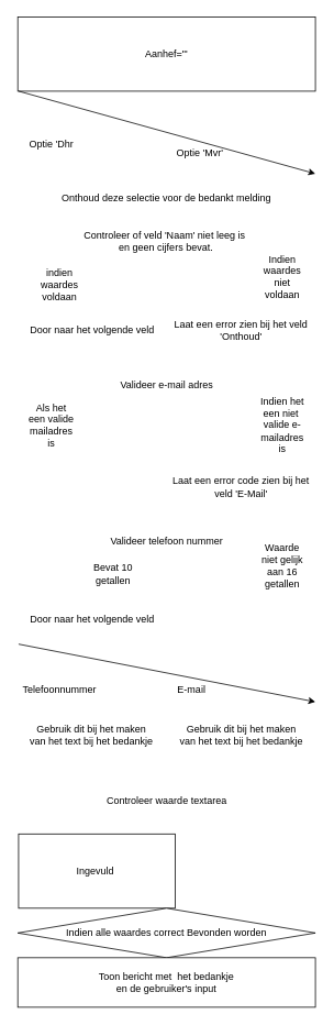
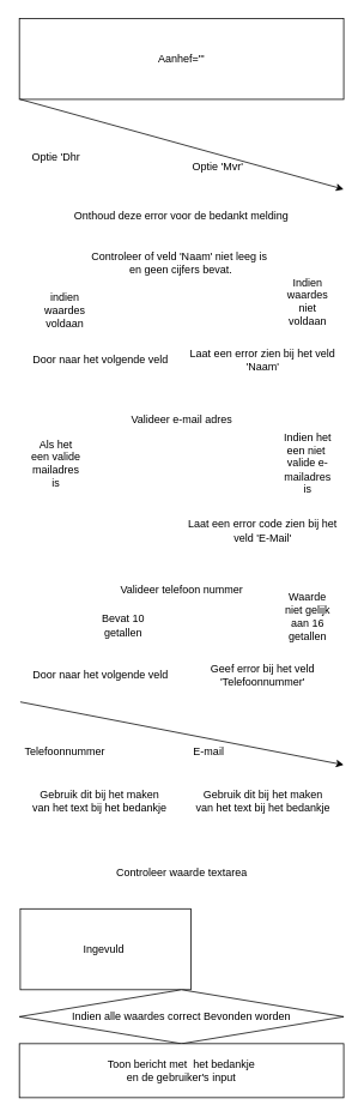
  <mxCell id="0" />
  <mxCell id="1" parent="0" />
  <mxCell id="2" value="" style="html=1;labelBorderColor=default;align=center;verticalAlign=middle;whiteSpace=wrap;strokeColor=#FFFFFF;" parent="1" vertex="1"><mxGeometry x="22" y="110" width="360" height="100" as="geometry" /></mxCell>
  <mxCell id="3" value="Aanhef=&quot;'" style="rounded=0;whiteSpace=wrap;html=1;" parent="1" vertex="1"><mxGeometry x="21" y="20" width="361" height="90" as="geometry" /></mxCell>
  <mxCell id="4" value="Optie 'Dhr" style="text;strokeColor=none;align=center;fillColor=none;html=1;verticalAlign=middle;whiteSpace=wrap;rounded=0;labelBorderColor=none;" parent="1" vertex="1"><mxGeometry x="32" y="160" width="60" height="30" as="geometry" /></mxCell>
  <mxCell id="5" value="Optie 'Mvr'" style="text;strokeColor=none;align=center;fillColor=none;html=1;verticalAlign=middle;whiteSpace=wrap;rounded=0;labelBorderColor=none;" parent="1" vertex="1"><mxGeometry x="212" y="170" width="60" height="30" as="geometry" /></mxCell>
  <mxCell id="6" value="" style="edgeStyle=none;html=1;" edge="1" parent="1" source="7" target="9"><mxGeometry relative="1" as="geometry" /></mxCell>
- <mxCell id="7" value="Onthoud deze selectie voor de bedankt melding" style="rounded=0;whiteSpace=wrap;html=1;labelBorderColor=none;strokeColor=#FFFFFF;" parent="1" vertex="1"><mxGeometry x="21" y="210" width="361" height="60" as="geometry" /></mxCell>
+ <mxCell id="7" value="Onthoud deze error voor de bedankt melding" style="rounded=0;whiteSpace=wrap;html=1;labelBorderColor=none;strokeColor=#FFFFFF;" parent="1" vertex="1"><mxGeometry x="21" y="210" width="361" height="60" as="geometry" /></mxCell>
  <mxCell id="8" value="" style="rounded=0;whiteSpace=wrap;html=1;labelBorderColor=default;strokeColor=#FFFFFF;" parent="1" vertex="1"><mxGeometry x="21" y="270" width="361" height="100" as="geometry" /></mxCell>
  <mxCell id="9" value="&lt;font style=&quot;font-size: 12px;&quot;&gt;Controleer of veld&lt;/font&gt;&amp;nbsp;'Naam' niet leeg is&amp;nbsp;&lt;br&gt;en geen cijfers bevat." style="triangle;whiteSpace=wrap;html=1;labelBorderColor=none;strokeColor=#FFFFFF;direction=south;spacingTop=-57;" parent="1" vertex="1"><mxGeometry x="21" y="270" width="360" height="100" as="geometry" /></mxCell>
  <mxCell id="10" value="indien waardes voldaan" style="text;strokeColor=none;align=center;fillColor=none;html=1;verticalAlign=middle;whiteSpace=wrap;rounded=0;labelBorderColor=none;fontSize=12;" parent="1" vertex="1"><mxGeometry x="42" y="330" width="60" height="30" as="geometry" /></mxCell>
  <mxCell id="11" value="Indien waardes niet voldaan" style="text;strokeColor=none;align=center;fillColor=none;html=1;verticalAlign=middle;whiteSpace=wrap;rounded=0;labelBorderColor=none;fontSize=12;" parent="1" vertex="1"><mxGeometry x="312" y="320" width="60" height="30" as="geometry" /></mxCell>
  <mxCell id="12" value="Door naar het volgende veld" style="rounded=0;whiteSpace=wrap;html=1;labelBorderColor=none;strokeColor=#FFFFFF;fontSize=12;" parent="1" vertex="1"><mxGeometry x="21" y="370" width="181" height="60" as="geometry" /></mxCell>
- <mxCell id="13" value="Laat een error zien bij het veld 'Onthoud'" style="rounded=0;whiteSpace=wrap;html=1;labelBorderColor=none;strokeColor=#FFFFFF;fontSize=12;" parent="1" vertex="1"><mxGeometry x="202" y="370" width="180" height="60" as="geometry" /></mxCell>
+ <mxCell id="13" value="Laat een error zien bij het veld 'Naam'" style="rounded=0;whiteSpace=wrap;html=1;labelBorderColor=none;strokeColor=#FFFFFF;fontSize=12;" parent="1" vertex="1"><mxGeometry x="202" y="370" width="180" height="60" as="geometry" /></mxCell>
  <mxCell id="14" value="" style="rounded=0;whiteSpace=wrap;html=1;labelBorderColor=default;strokeColor=#FFFFFF;fontSize=12;" parent="1" vertex="1"><mxGeometry x="21" y="430" width="361" height="130" as="geometry" /></mxCell>
  <mxCell id="15" value="Valideer e-mail adres" style="triangle;whiteSpace=wrap;html=1;labelBorderColor=none;strokeColor=#FFFFFF;fontSize=12;direction=south;spacingTop=-59;" parent="1" vertex="1"><mxGeometry x="22" y="430" width="360" height="130" as="geometry" /></mxCell>
  <mxCell id="16" value="Als het een valide mailadres is" style="text;strokeColor=none;align=center;fillColor=none;html=1;verticalAlign=middle;whiteSpace=wrap;rounded=0;labelBorderColor=none;fontSize=12;" parent="1" vertex="1"><mxGeometry x="32" y="500" width="60" height="30" as="geometry" /></mxCell>
  <mxCell id="17" value="Indien het een niet&amp;nbsp;&lt;br&gt;valide e-mailadres is" style="text;strokeColor=none;align=center;fillColor=none;html=1;verticalAlign=middle;whiteSpace=wrap;rounded=0;labelBorderColor=none;fontSize=12;" parent="1" vertex="1"><mxGeometry x="312" y="500" width="60" height="30" as="geometry" /></mxCell>
  <mxCell id="18" value="Laat een error code zien bij het veld 'E-Mail'" style="rounded=0;whiteSpace=wrap;html=1;labelBorderColor=none;strokeColor=#FFFFFF;fontSize=12;" parent="1" vertex="1"><mxGeometry x="202" y="560" width="180" height="60" as="geometry" /></mxCell>
  <mxCell id="19" value="" style="rounded=0;whiteSpace=wrap;html=1;labelBorderColor=default;strokeColor=#FFFFFF;fontSize=12;" parent="1" vertex="1"><mxGeometry x="21" y="620" width="361" height="100" as="geometry" /></mxCell>
  <mxCell id="20" value="Valideer telefoon nummer" style="triangle;whiteSpace=wrap;labelBorderColor=none;strokeColor=#FFFFFF;fontSize=12;direction=south;spacingTop=-30;" parent="1" vertex="1"><mxGeometry x="22" y="620" width="360" height="100" as="geometry" /></mxCell>
  <mxCell id="21" value="Bevat 10 getallen" style="text;strokeColor=none;align=center;fillColor=none;html=1;verticalAlign=middle;whiteSpace=wrap;rounded=0;labelBorderColor=none;fontSize=12;" parent="1" vertex="1"><mxGeometry x="107" y="680" width="60" height="30" as="geometry" /></mxCell>
  <mxCell id="22" value="Waarde niet gelijk aan 16 getallen" style="text;strokeColor=none;align=center;fillColor=none;html=1;verticalAlign=middle;whiteSpace=wrap;rounded=0;labelBorderColor=none;fontSize=12;" parent="1" vertex="1"><mxGeometry x="312" y="670" width="60" height="30" as="geometry" /></mxCell>
  <mxCell id="23" value="Door naar het volgende veld" style="rounded=0;whiteSpace=wrap;html=1;labelBorderColor=none;strokeColor=#FFFFFF;fontSize=12;" parent="1" vertex="1"><mxGeometry x="21" y="720" width="181" height="60" as="geometry" /></mxCell>
+ <mxCell id="24" value="Geef error bij het veld 'Telefoonnummer'" style="rounded=0;whiteSpace=wrap;html=1;labelBorderColor=none;strokeColor=#FFFFFF;fontSize=12;" parent="1" vertex="1"><mxGeometry x="202" y="720" width="180" height="60" as="geometry" /></mxCell>
  <mxCell id="25" value="" style="rounded=0;whiteSpace=wrap;html=1;labelBorderColor=default;strokeColor=#FFFFFF;fontSize=12;" parent="1" vertex="1"><mxGeometry x="22" y="780" width="360" height="70" as="geometry" /></mxCell>
  <mxCell id="26" value="Telefoonnummer&lt;br&gt;" style="text;strokeColor=none;align=center;fillColor=none;html=1;verticalAlign=middle;whiteSpace=wrap;rounded=0;labelBorderColor=none;fontSize=12;" parent="1" vertex="1"><mxGeometry x="42" y="820" width="60" height="30" as="geometry" /></mxCell>
  <mxCell id="27" value="E-mail" style="text;strokeColor=none;align=center;fillColor=none;html=1;verticalAlign=middle;whiteSpace=wrap;rounded=0;labelBorderColor=none;fontSize=12;" parent="1" vertex="1"><mxGeometry x="202" y="820" width="60" height="30" as="geometry" /></mxCell>
  <mxCell id="28" value="Gebruik dit bij het maken&lt;br&gt;van het text bij het bedankje" style="rounded=0;whiteSpace=wrap;html=1;labelBorderColor=none;strokeColor=#FFFFFF;fontSize=12;" parent="1" vertex="1"><mxGeometry x="20" y="850" width="181" height="80" as="geometry" /></mxCell>
  <mxCell id="29" value="Gebruik dit bij het maken&lt;br&gt;van het text bij het bedankje" style="rounded=0;whiteSpace=wrap;html=1;labelBorderColor=none;strokeColor=#FFFFFF;fontSize=12;" parent="1" vertex="1"><mxGeometry x="202" y="850" width="181" height="80" as="geometry" /></mxCell>
  <mxCell id="30" value="Controleer waarde textarea" style="rounded=0;whiteSpace=wrap;html=1;labelBorderColor=none;strokeColor=#FFFFFF;fontSize=12;" parent="1" vertex="1"><mxGeometry x="22" y="930" width="360" height="80" as="geometry" /></mxCell>
  <mxCell id="31" value="" style="rounded=0;whiteSpace=wrap;html=1;labelBorderColor=none;strokeColor=#FFFFFF;fontSize=12;" parent="1" vertex="1"><mxGeometry x="22" y="1010" width="360" height="90" as="geometry" /></mxCell>
  <mxCell id="32" value="" style="endArrow=classic;html=1;entryX=1;entryY=0;entryDx=0;entryDy=0;exitX=0;exitY=0;exitDx=0;exitDy=0;" edge="1" parent="1" source="2"><mxGeometry width="50" height="50" relative="1" as="geometry"><mxPoint x="182" y="270" as="sourcePoint" /><mxPoint x="382" y="210" as="targetPoint" /></mxGeometry></mxCell>
  <mxCell id="33" value="" style="rounded=0;whiteSpace=wrap;html=1;" vertex="1" parent="1"><mxGeometry x="22" y="1010" width="190" height="90" as="geometry" /></mxCell>
  <mxCell id="34" value="Ingevuld&amp;nbsp;" style="text;strokeColor=none;align=center;fillColor=none;html=1;verticalAlign=middle;whiteSpace=wrap;rounded=0;" vertex="1" parent="1"><mxGeometry x="87" y="1040" width="60" height="30" as="geometry" /></mxCell>
  <mxCell id="35" value="Indien alle waardes correct Bevonden worden" style="rhombus;whiteSpace=wrap;html=1;" vertex="1" parent="1"><mxGeometry x="21" y="1100" width="361" height="60" as="geometry" /></mxCell>
  <mxCell id="36" value="Toon bericht met&amp;nbsp; het bedankje&lt;br&gt;en de gebruiker's input" style="rounded=0;whiteSpace=wrap;html=1;" vertex="1" parent="1"><mxGeometry x="21" y="1160" width="361" height="60" as="geometry" /></mxCell>
  <mxCell id="37" value="" style="endArrow=classic;html=1;exitX=0;exitY=0;exitDx=0;exitDy=0;entryX=1;entryY=1;entryDx=0;entryDy=0;" edge="1" parent="1" source="25" target="25"><mxGeometry width="50" height="50" relative="1" as="geometry"><mxPoint x="182" y="860" as="sourcePoint" /><mxPoint x="232" y="810" as="targetPoint" /></mxGeometry></mxCell>
